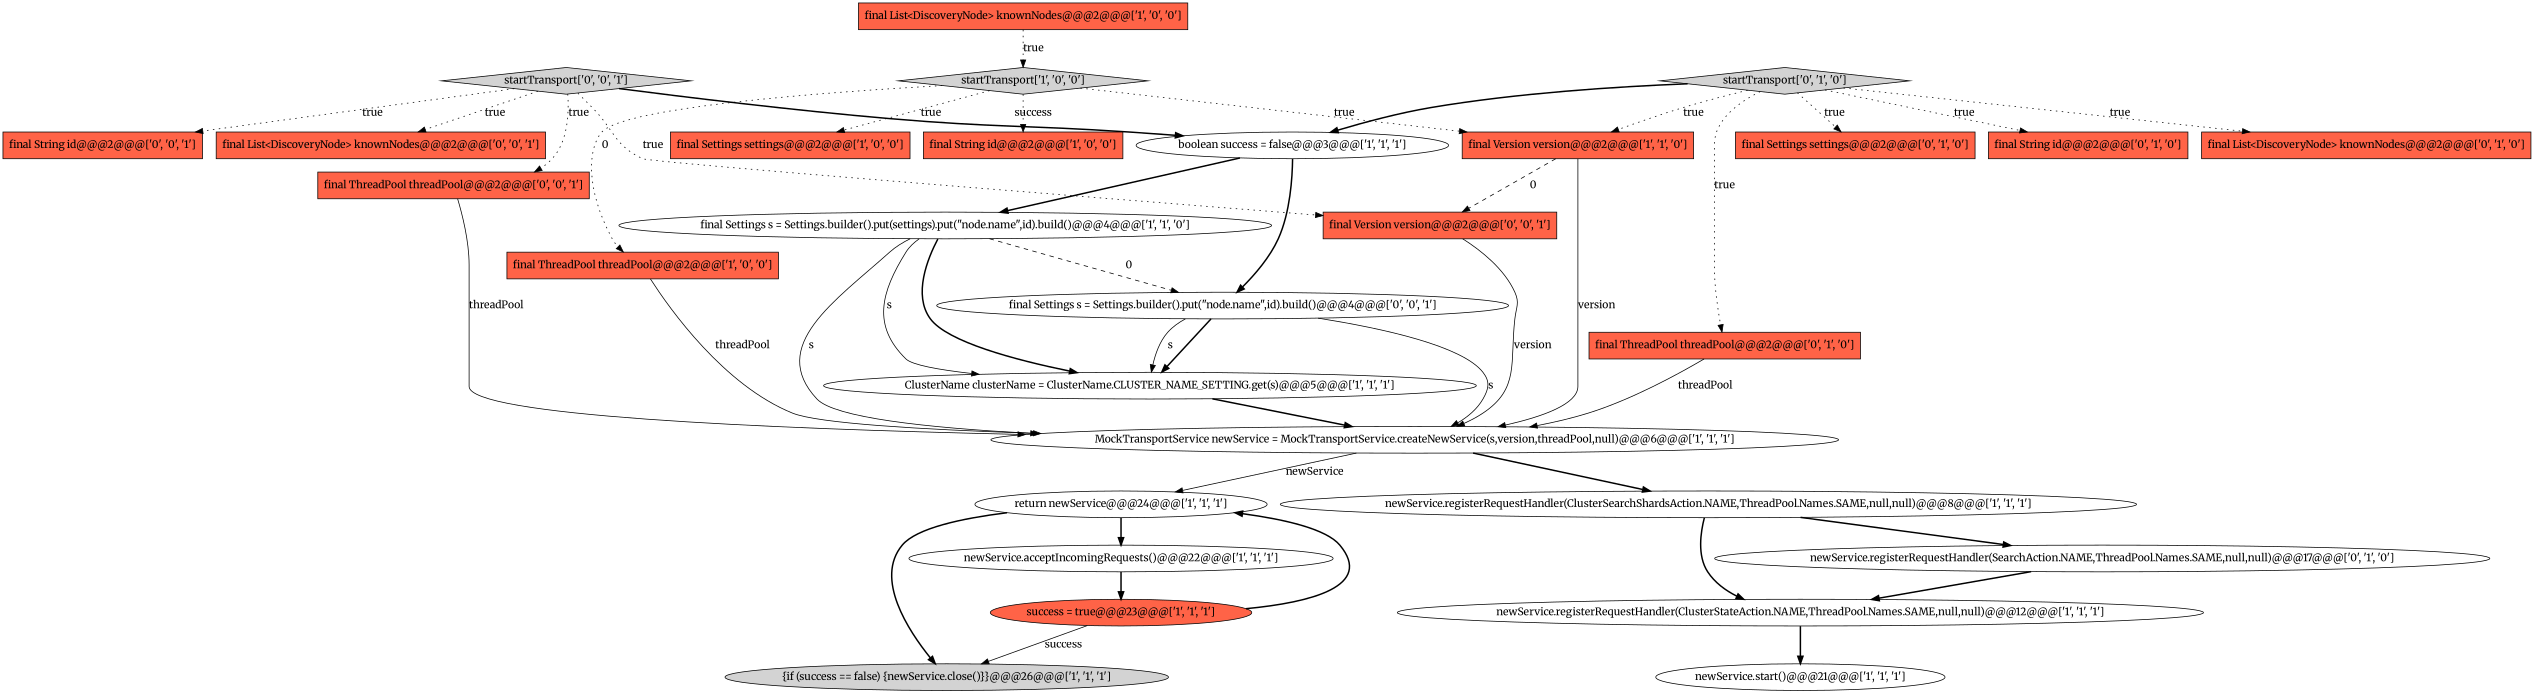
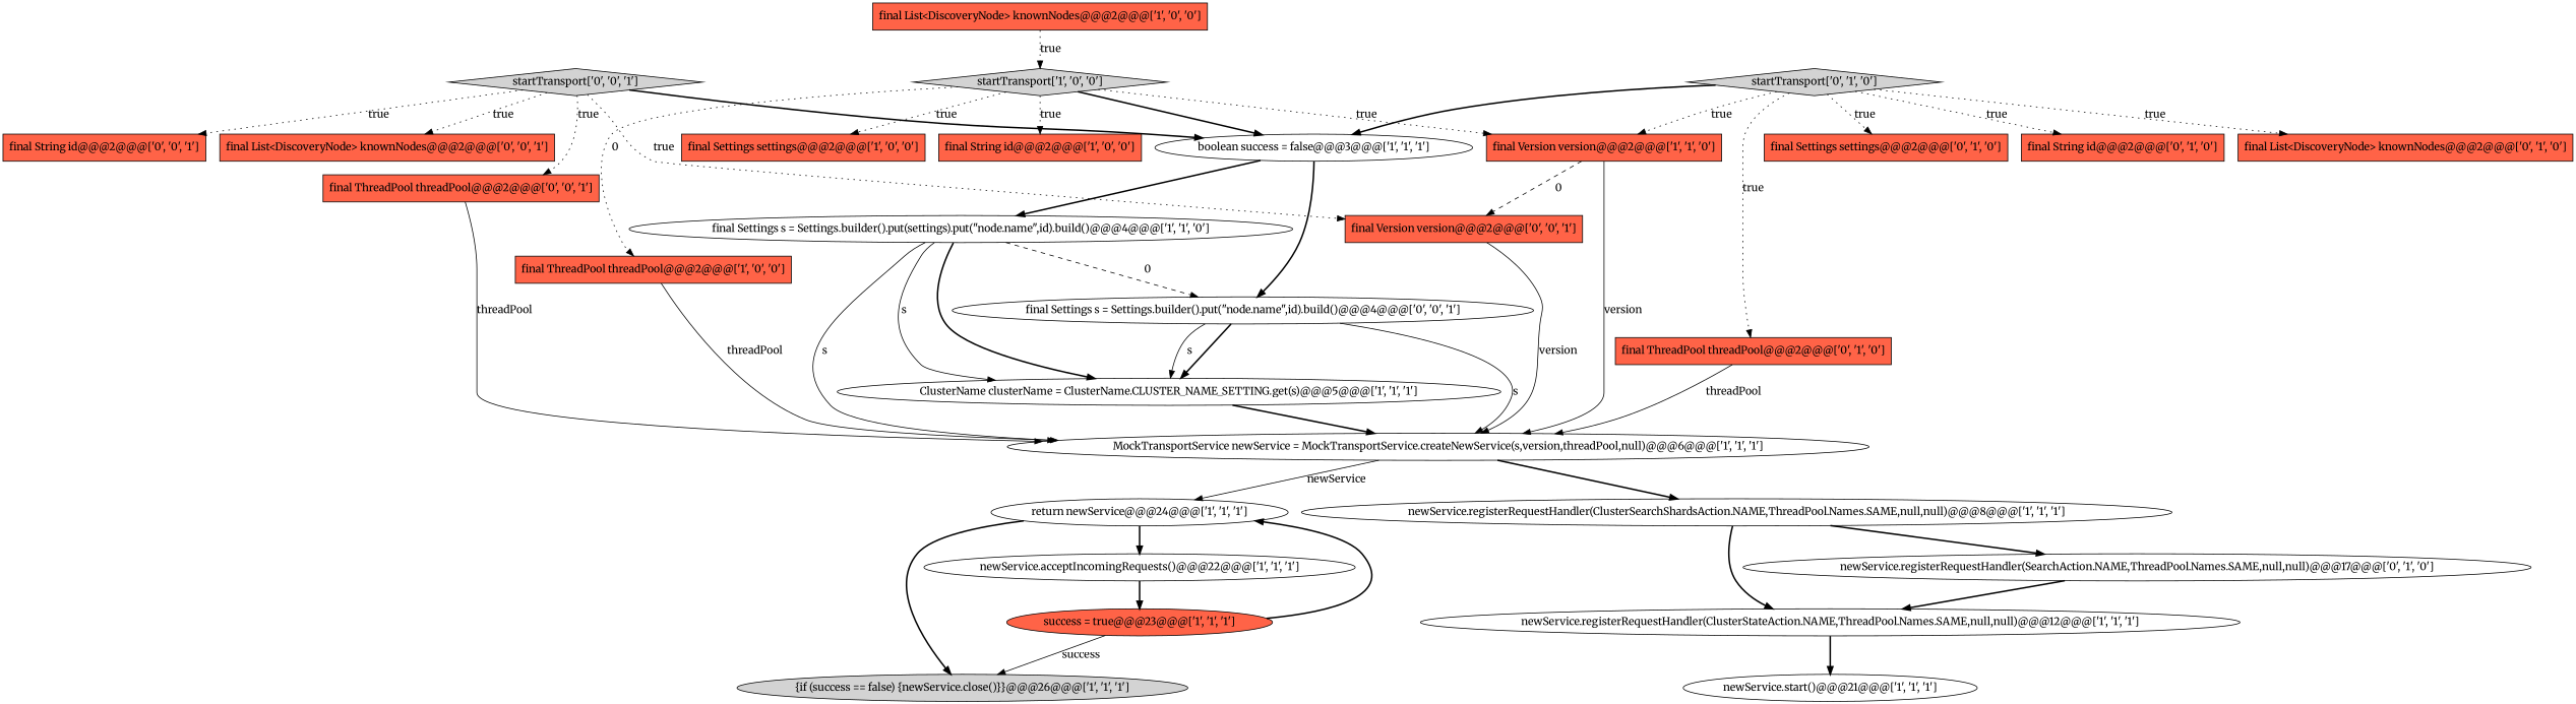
  digraph {
    fontname=Merriweather
    node [fillcolor=tomato fontname=Merriweather shape=ellipse style=filled]
    edge [fontname=Merriweather style=bold]
    n1 [fillcolor=white label="final Settings s = Settings.builder().put(settings).put(\"node.name\",id).build()@@@4@@@['1', '1', '0']"]
    n2 [fillcolor=white label="MockTransportService newService = MockTransportService.createNewService(s,version,threadPool,null)@@@6@@@['1', '1', '1']"]
    n3 [fillcolor=white label="ClusterName clusterName = ClusterName.CLUSTER_NAME_SETTING.get(s)@@@5@@@['1', '1', '1']"]
    n4 [fillcolor=white label="final Settings s = Settings.builder().put(\"node.name\",id).build()@@@4@@@['0', '0', '1']"]
    n5 [fillcolor=white label="return newService@@@24@@@['1', '1', '1']"]
    n6 [fillcolor=white label="newService.registerRequestHandler(ClusterSearchShardsAction.NAME,ThreadPool.Names.SAME,null,null)@@@8@@@['1', '1', '1']"]
    n7 [fillcolor=lightgray label="startTransport['0', '0', '1']" shape=diamond]
    n8 [fillcolor=white label="boolean success = false@@@3@@@['1', '1', '1']"]
    n9 [label="final String id@@@2@@@['0', '0', '1']" shape=box]
    n10 [label="final ThreadPool threadPool@@@2@@@['0', '0', '1']" shape=box]
    n11 [label="final List<DiscoveryNode> knownNodes@@@2@@@['0', '0', '1']" shape=box]
    n12 [label="final Version version@@@2@@@['0', '0', '1']" shape=box]
    n13 [fillcolor=white label="newService.acceptIncomingRequests()@@@22@@@['1', '1', '1']"]
    n14 [fillcolor=lightgray label="{if (success == false) {newService.close()}}@@@26@@@['1', '1', '1']"]
    n15 [fillcolor=white label="newService.registerRequestHandler(ClusterStateAction.NAME,ThreadPool.Names.SAME,null,null)@@@12@@@['1', '1', '1']"]
    n16 [fillcolor=white label="newService.registerRequestHandler(SearchAction.NAME,ThreadPool.Names.SAME,null,null)@@@17@@@['0', '1', '0']"]
    n17 [label="success = true@@@23@@@['1', '1', '1']"]
    n18 [fillcolor=white label="newService.start()@@@21@@@['1', '1', '1']"]
    n19 [label="final List<DiscoveryNode> knownNodes@@@2@@@['1', '0', '0']" shape=box]
    n20 [fillcolor=lightgray label="startTransport['1', '0', '0']" shape=diamond]
    n21 [label="final Version version@@@2@@@['1', '1', '0']" shape=box]
    n22 [label="final Settings settings@@@2@@@['1', '0', '0']" shape=box]
    n23 [label="final String id@@@2@@@['1', '0', '0']" shape=box]
    n24 [label="final Settings settings@@@2@@@['0', '1', '0']" shape=box]
    n25 [label="final String id@@@2@@@['0', '1', '0']" shape=box]
    n26 [label="final List<DiscoveryNode> knownNodes@@@2@@@['0', '1', '0']" shape=box]
    n27 [label="final ThreadPool threadPool@@@2@@@['1', '0', '0']" shape=box]
    n28 [fillcolor=lightgray label="startTransport['0', '1', '0']" shape=diamond]
    n29 [label="final ThreadPool threadPool@@@2@@@['0', '1', '0']" shape=box]
    n1 -> n2 [label=s style=solid]
    n1 -> n3 [label=s style=solid]
    n1 -> n3
    n1 -> n4 [label=0 style=dashed]
    n2 -> n5 [label=newService style=solid]
    n2 -> n6
    n3 -> n2
    n4 -> n2 [label=s style=solid]
    n4 -> n3
    n4 -> n3 [label=s style=solid]
    n5 -> n13
    n5 -> n14
    n6 -> n15
    n6 -> n16
    n7 -> n8
    n7 -> n9 [label=true style=dotted]
    n7 -> n10 [label=true style=dotted]
    n7 -> n11 [label=true style=dotted]
    n7 -> n12 [label=true style=dotted]
    n8 -> n1
    n8 -> n4
    n10 -> n2 [label=threadPool style=solid]
    n12 -> n2 [label=version style=solid]
    n13 -> n17
    n15 -> n18
    n16 -> n15
    n17 -> n5
    n17 -> n14 [label=success style=solid]
    n19 -> n20 [label=true style=dotted]
+   n20 -> n8
    n20 -> n21 [label=true style=dotted]
    n20 -> n22 [label=true style=dotted]
-   n20 -> n23 [label=success style=dotted]
+   n20 -> n23 [label=true style=dotted]
    n20 -> n27 [label=0 style=dotted]
    n21 -> n2 [label=version style=solid]
    n21 -> n12 [label=0 style=dashed]
    n27 -> n2 [label=threadPool style=solid]
    n28 -> n8
    n28 -> n21 [label=true style=dotted]
    n28 -> n24 [label=true style=dotted]
    n28 -> n25 [label=true style=dotted]
    n28 -> n26 [label=true style=dotted]
    n28 -> n29 [label=true style=dotted]
    n29 -> n2 [label=threadPool style=solid]
  }
